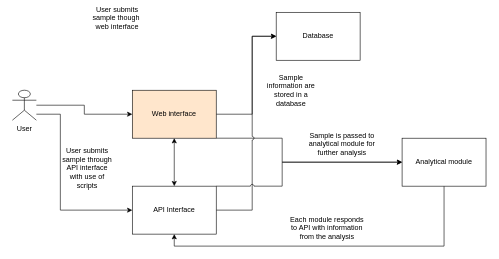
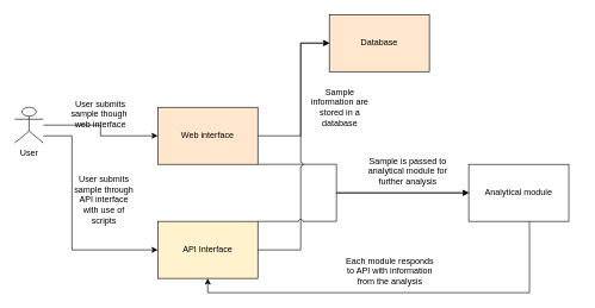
  <mxCell id="0" />
  <mxCell id="1" parent="0" />
  <mxCell id="2" style="edgeStyle=orthogonalEdgeStyle;rounded=0;orthogonalLoop=1;jettySize=auto;html=1;entryX=0;entryY=0.5;entryDx=0;entryDy=0;" parent="1" source="4" target="7" edge="1"><mxGeometry relative="1" as="geometry" /></mxCell>
  <mxCell id="3" style="edgeStyle=orthogonalEdgeStyle;rounded=0;orthogonalLoop=1;jettySize=auto;html=1;entryX=0;entryY=0.5;entryDx=0;entryDy=0;" parent="1" source="4" target="11" edge="1"><mxGeometry relative="1" as="geometry"><Array as="points"><mxPoint x="100" y="190" /><mxPoint x="100" y="350" /></Array></mxGeometry></mxCell>
  <mxCell id="4" value="User" style="shape=umlActor;verticalLabelPosition=bottom;verticalAlign=top;html=1;outlineConnect=0;" parent="1" vertex="1"><mxGeometry x="20" y="150" width="40" height="50" as="geometry" /></mxCell>
  <mxCell id="5" style="edgeStyle=orthogonalEdgeStyle;rounded=0;orthogonalLoop=1;jettySize=auto;html=1;entryX=0;entryY=0.5;entryDx=0;entryDy=0;jumpStyle=none;" parent="1" source="7" target="14" edge="1"><mxGeometry relative="1" as="geometry"><Array as="points"><mxPoint x="420" y="190" /><mxPoint x="420" y="60" /></Array></mxGeometry></mxCell>
  <mxCell id="6" style="edgeStyle=orthogonalEdgeStyle;rounded=0;orthogonalLoop=1;jettySize=auto;html=1;entryX=0;entryY=0.5;entryDx=0;entryDy=0;" parent="1" source="7" target="18" edge="1"><mxGeometry relative="1" as="geometry"><Array as="points"><mxPoint x="470" y="230" /><mxPoint x="470" y="270" /></Array></mxGeometry></mxCell>
  <mxCell id="7" value="Web interface" style="rounded=0;whiteSpace=wrap;html=1;fillColor=#ffe6cc;" parent="1" vertex="1"><mxGeometry x="220" y="150" width="140" height="80" as="geometry" /></mxCell>
- <mxCell id="8" value="User submits sample though&amp;nbsp; web interface" style="text;html=1;strokeColor=none;fillColor=none;align=center;verticalAlign=middle;whiteSpace=wrap;rounded=0;" parent="1" vertex="1"><mxGeometry x="145" y="20" width="100" height="20" as="geometry" /></mxCell>
+ <mxCell id="8" value="User submits sample though&amp;nbsp; web interface" style="text;html=1;strokeColor=none;fillColor=none;align=center;verticalAlign=middle;whiteSpace=wrap;rounded=0;" parent="1" vertex="1"><mxGeometry x="90" y="150" width="100" height="20" as="geometry" /></mxCell>
  <mxCell id="9" style="edgeStyle=orthogonalEdgeStyle;rounded=0;orthogonalLoop=1;jettySize=auto;html=1;entryX=0;entryY=0.5;entryDx=0;entryDy=0;shadow=0;jumpStyle=arc;" parent="1" source="11" target="14" edge="1"><mxGeometry relative="1" as="geometry"><Array as="points"><mxPoint x="420" y="350" /><mxPoint x="420" y="60" /></Array></mxGeometry></mxCell>
  <mxCell id="10" style="edgeStyle=orthogonalEdgeStyle;rounded=0;orthogonalLoop=1;jettySize=auto;html=1;entryX=0;entryY=0.5;entryDx=0;entryDy=0;jumpStyle=arc;" parent="1" source="11" target="18" edge="1"><mxGeometry relative="1" as="geometry"><Array as="points"><mxPoint x="470" y="310" /><mxPoint x="470" y="270" /></Array></mxGeometry></mxCell>
- <mxCell id="11" value="API Interface" style="rounded=0;whiteSpace=wrap;html=1;" parent="1" vertex="1"><mxGeometry x="220" y="310" width="140" height="80" as="geometry" /></mxCell>
- <mxCell id="12" value="" style="endArrow=classic;startArrow=classic;html=1;entryX=0.5;entryY=1;entryDx=0;entryDy=0;exitX=0.5;exitY=0;exitDx=0;exitDy=0;" parent="1" source="11" target="7" edge="1"><mxGeometry width="50" height="50" relative="1" as="geometry"><mxPoint x="480" y="180" as="sourcePoint" /><mxPoint x="530" y="130" as="targetPoint" /></mxGeometry></mxCell>
+ <mxCell id="11" value="API Interface" style="rounded=0;whiteSpace=wrap;html=1;fillColor=#fff2cc;" parent="1" vertex="1"><mxGeometry x="220" y="310" width="140" height="80" as="geometry" /></mxCell>
  <mxCell id="13" value="User submits sample through API interface with use of scripts" style="text;html=1;strokeColor=none;fillColor=none;align=center;verticalAlign=middle;whiteSpace=wrap;rounded=0;" parent="1" vertex="1"><mxGeometry x="100" y="270" width="90" height="20" as="geometry" /></mxCell>
- <mxCell id="14" value="Database" style="rounded=0;whiteSpace=wrap;html=1;" parent="1" vertex="1"><mxGeometry x="460" y="20" width="140" height="80" as="geometry" /></mxCell>
- <mxCell id="15" value="Sample information are stored in a database" style="text;html=1;strokeColor=none;fillColor=none;align=center;verticalAlign=middle;whiteSpace=wrap;rounded=0;" parent="1" vertex="1"><mxGeometry x="440" y="140" width="90" height="20" as="geometry" /></mxCell>
+ <mxCell id="14" value="Database" style="rounded=0;whiteSpace=wrap;html=1;fillColor=#ffe6cc;" parent="1" vertex="1"><mxGeometry x="460" y="20" width="140" height="80" as="geometry" /></mxCell>
+ <mxCell id="15" value="Sample information are stored in a database" style="text;html=1;strokeColor=none;fillColor=none;align=center;verticalAlign=middle;whiteSpace=wrap;rounded=0;" parent="1" vertex="1"><mxGeometry x="430" y="140" width="90" height="20" as="geometry" /></mxCell>
  <mxCell id="16" style="edgeStyle=orthogonalEdgeStyle;rounded=0;orthogonalLoop=1;jettySize=auto;html=1;exitX=0.5;exitY=1;exitDx=0;exitDy=0;" parent="1" source="15" target="15" edge="1"><mxGeometry relative="1" as="geometry" /></mxCell>
  <mxCell id="17" style="edgeStyle=orthogonalEdgeStyle;rounded=0;orthogonalLoop=1;jettySize=auto;html=1;entryX=0.5;entryY=1;entryDx=0;entryDy=0;" parent="1" source="18" target="11" edge="1"><mxGeometry relative="1" as="geometry"><mxPoint x="300" y="400" as="targetPoint" /><Array as="points"><mxPoint x="740" y="410" /><mxPoint x="290" y="410" /></Array></mxGeometry></mxCell>
- <mxCell id="18" value="Analytical module" style="rounded=0;whiteSpace=wrap;html=1;" parent="1" vertex="1"><mxGeometry x="670" y="230" width="140" height="80" as="geometry" /></mxCell>
+ <mxCell id="18" value="Analytical module" style="rounded=0;whiteSpace=wrap;html=1;" parent="1" vertex="1"><mxGeometry x="655" y="230" width="140" height="80" as="geometry" /></mxCell>
  <mxCell id="19" value="Sample is passed to analytical module for further analysis" style="text;html=1;strokeColor=none;fillColor=none;align=center;verticalAlign=middle;whiteSpace=wrap;rounded=0;" parent="1" vertex="1"><mxGeometry x="500" y="220" width="140" height="40" as="geometry" /></mxCell>
  <mxCell id="20" value="Each module responds to API with information from the analysis" style="text;html=1;strokeColor=none;fillColor=none;align=center;verticalAlign=middle;whiteSpace=wrap;rounded=0;" parent="1" vertex="1"><mxGeometry x="480" y="370" width="130" height="20" as="geometry" /></mxCell>
